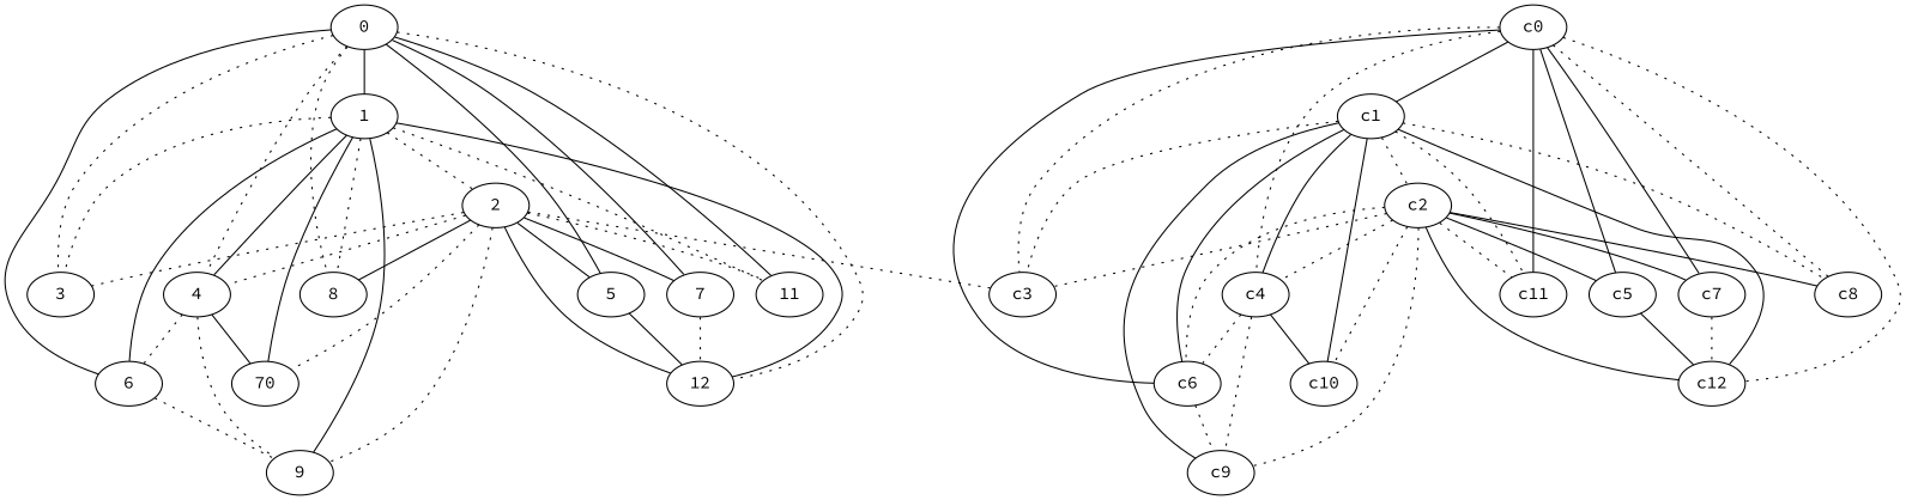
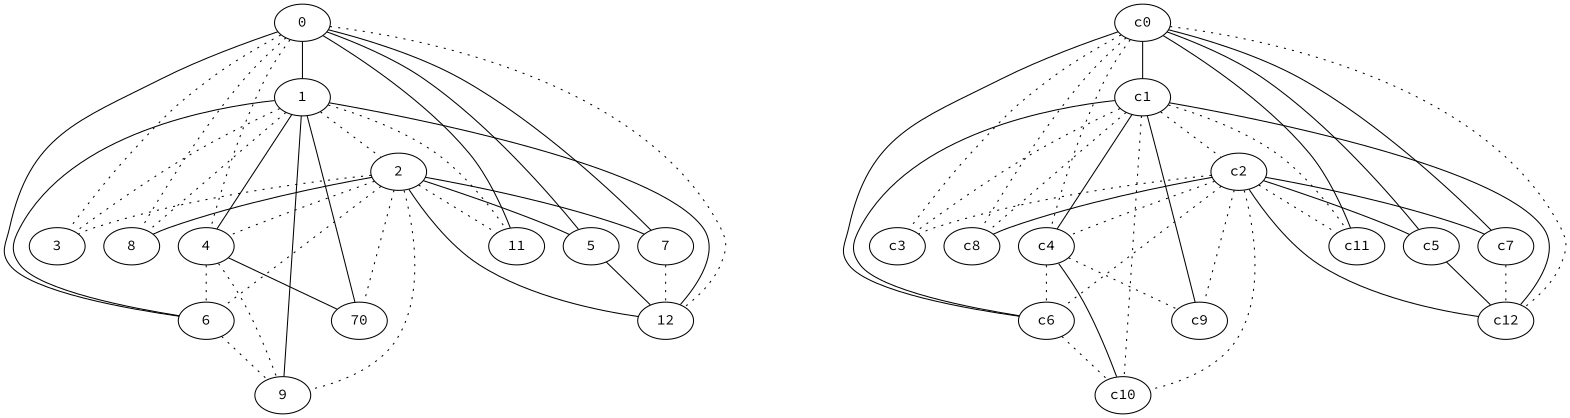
  graph {
    fontname="Source Code Pro"
    node [fontname="Source Code Pro"]
    edge [fontname="Source Code Pro" style=dotted]
    n1 [label=0]
    n2 [label=1]
    n3 [label=3]
    n4 [label=4]
    n5 [label=5]
    n6 [label=6]
    n7 [label=7]
    n8 [label=8]
    n9 [label=11]
    n10 [label=12]
    n11 [label=2]
    n12 [label=9]
    n13 [label=70]
    c0
    c1
    c3
    c4
    c5
    c6
    c7
    c8
    c11
    c12
    c2
    c9
    c10
    n1 -- n2 [style=""]
    n1 -- n3
    n1 -- n4
    n1 -- n5 [style=""]
    n1 -- n6 [style=""]
    n1 -- n7 [style=""]
    n1 -- n8
    n1 -- n9 [style=""]
    n1 -- n10
    n2 -- n3
    n2 -- n4 [style=""]
    n2 -- n6 [style=""]
    n2 -- n8
    n2 -- n9
    n2 -- n10 [style=""]
    n2 -- n11
    n2 -- n12 [style=""]
    n2 -- n13 [style=""]
    n4 -- n6
    n4 -- n12
    n4 -- n13 [style=""]
    n5 -- n10 [style=""]
    n6 -- n12
    n7 -- n10
    n11 -- n3
    n11 -- n4
    n11 -- n5 [style=""]
-   n11 -- c3
+   n11 -- n6
    n11 -- n7 [style=""]
    n11 -- n8 [style=""]
    n11 -- n9
    n11 -- n10 [style=""]
    n11 -- n12
    n11 -- n13
    c0 -- c1 [style=""]
    c0 -- c3
    c0 -- c4
    c0 -- c5 [style=""]
    c0 -- c6 [style=""]
    c0 -- c7 [style=""]
    c0 -- c8
    c0 -- c11 [style=""]
    c0 -- c12
    c1 -- c3
    c1 -- c4 [style=""]
    c1 -- c6 [style=""]
    c1 -- c8
    c1 -- c11
    c1 -- c12 [style=""]
    c1 -- c2
    c1 -- c9 [style=""]
-   c1 -- c10 [style=""]
+   c1 -- c10
    c4 -- c6
    c4 -- c9
    c4 -- c10 [style=""]
    c5 -- c12 [style=""]
-   c6 -- c9
+   c6 -- c10
    c7 -- c12
    c2 -- c3
    c2 -- c4
    c2 -- c5 [style=""]
    c2 -- c6
    c2 -- c7 [style=""]
    c2 -- c8 [style=""]
    c2 -- c11
    c2 -- c12 [style=""]
    c2 -- c9
    c2 -- c10
  }
